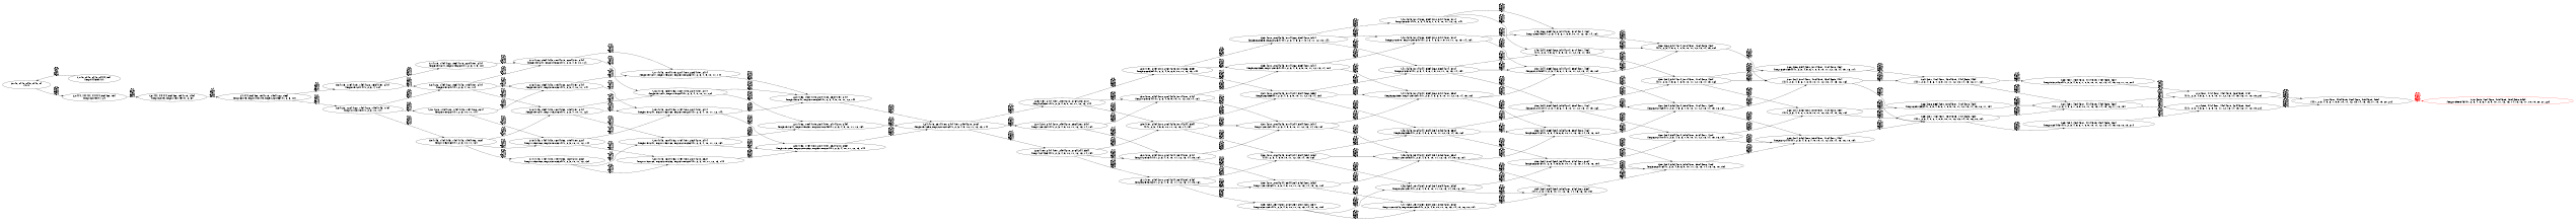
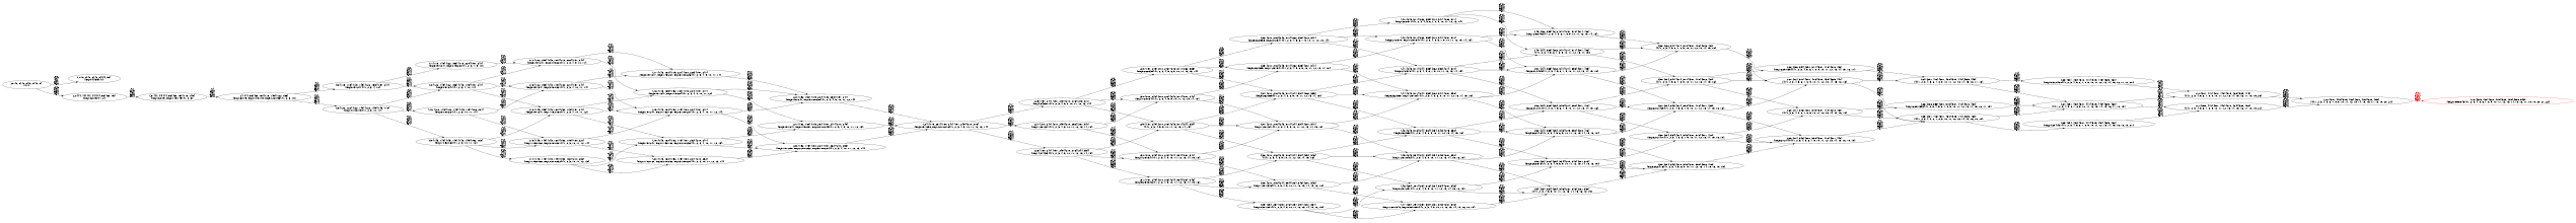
  digraph {
    rankdir=LR
    edge [fontsize=8]
    n1 [label="S0: [0, 0] [0, 0] [0, 0] [0, 0] \n{}{}"]
    n2 [label="S1: [0, 0] [0, 0] [0, 0] [44, 55] \n{T0J0:44-55}{1}"]
    n3 [label="S2: [44, 44] [44, 44] [44, 55] [60, 75] \n{T0J1:60-75}{1, 2}"]
    n4 [label="S3: [44, 44] [44, 55] [60, 75] [119, 149] \n{T0J1:60-75, T0J2:119-149}{1, 2, 3}"]
    n5 [label="S4: [44, 55] [60, 75] [119, 149] [122, 153] \n{T0J1:60-75, T0J2:119-149, T0J9:122-153}{1, 2, 3, 10}"]
    n6 [label="S5: [119, 119] [119, 149] [122, 153] [197, 247] \n{T0J3:197-247}{1, 2, 3, 4, 10}"]
    n7 [label="S6: [122, 122] [122, 148] [122, 149] [143, 175] \n{T0J10:143-175}{1, 2, 3, 10, 11}"]
    n8 [label="S7: [119, 149] [122, 153] [175, 220] [197, 247] \n{T0J3:197-247, T0J8:175-220}{1, 2, 3, 4, 9, 10}"]
    n9 [label="S8: [122, 149] [122, 153] [143, 175] [197, 247] \n{T0J3:197-247}{1, 2, 3, 4, 10, 11}"]
    n10 [label="S9: [143, 148] [143, 148] [143, 149] [152, 160] \n{T0J11:152-160}{1, 2, 3, 10, 11, 12}"]
    n11 [label="S10: [122, 148] [122, 149] [143, 175] [180, 221] \n{T0J13:180-221}{1, 2, 3, 10, 11, 14}"]
    n12 [label="S11: [122, 153] [143, 180] [175, 220] [197, 247] \n{T0J3:197-247, T0J8:175-220}{1, 2, 3, 4, 9, 10, 11}"]
    n13 [label="S12: [143, 153] [143, 160] [152, 175] [197, 247] \n{T0J3:197-247, T0J11:152-160}{1, 2, 3, 4, 10, 11, 12}"]
    n14 [label="S13: [122, 153] [143, 175] [180, 221] [197, 247] \n{T0J3:197-247, T0J13:180-221}{1, 2, 3, 4, 10, 11, 14}"]
    n15 [label="S14: [143, 148] [143, 149] [152, 160] [210, 232] \n{T0J11:152-160, T0J12:210-232}{1, 2, 3, 10, 11, 12, 13}"]
    n16 [label="S15: [143, 149] [143, 160] [152, 175] [180, 221] \n{T0J11:152-160, T0J13:180-221}{1, 2, 3, 10, 11, 12, 14}"]
    n17 [label="S16: [143, 165] [152, 180] [175, 224] [197, 247] \n{T0J3:197-247, T0J8:175-224}{1, 2, 3, 4, 9, 10, 11, 12}"]
    n18 [label="S17: [143, 180] [175, 221] [180, 226] [197, 247] \n{T0J3:197-247, T0J8:175-224, T0J13:180-226}{1, 2, 3, 4, 9, 10, 11, 14}"]
    n19 [label="S18: [143, 160] [152, 175] [197, 232] [210, 247] \n{T0J3:197-247, T0J11:152-160, T0J12:210-232}{1, 2, 3, 4, 10, 11, 12, 13}"]
    n20 [label="S19: [143, 160] [152, 175] [180, 221] [197, 247] \n{T0J3:197-247, T0J11:152-160, T0J13:180-221}{1, 2, 3, 4, 10, 11, 12, 14}"]
    n21 [label="S20: [143, 160] [152, 175] [180, 221] [210, 232] \n{T0J11:152-160, T0J12:210-232, T0J13:180-221}{1, 2, 3, 10, 11, 12, 13, 14}"]
    n22 [label="S21: [152, 180] [175, 231] [197, 247] [210, 249] \n{T0J3:197-247, T0J8:175-231, T0J12:210-249}{1, 2, 3, 4, 9, 10, 11, 12, 13}"]
    n23 [label="S22: [152, 192] [175, 224] [180, 238] [197, 247] \n{T0J3:197-247, T0J13:180-238}{1, 2, 3, 4, 9, 10, 11, 12, 14}"]
    n24 [label="S23: [152, 175] [180, 221] [197, 232] [210, 258] \n{T0J3:197-258, T0J12:210-232, T0J13:180-221}{1, 2, 3, 4, 10, 11, 12, 13, 14}"]
    n25 [label="S24: [175, 231] [180, 247] [197, 249] [210, 276] \n{T0J3:197-258, T0J12:210-276}{1, 2, 3, 4, 9, 10, 11, 12, 13, 14}"]
    n26 [label="S25: [197, 247] [197, 249] [210, 276] [243, 311] \n{T0J4:243-311}{1, 2, 3, 4, 5, 9, 10, 11, 12, 13, 14}"]
    n27 [label="S26: [180, 247] [197, 249] [210, 276] [244, 334] \n{T0J14:244-334}{1, 2, 3, 4, 9, 10, 11, 12, 13, 14, 15}"]
    n28 [label="S27: [210, 247] [210, 249] [210, 252] [281, 341] \n{T0J17:281-341}{1, 2, 3, 4, 9, 10, 11, 12, 13, 14, 18}"]
    n29 [label="S28: [197, 249] [210, 276] [243, 311] [262, 335] \n{T0J5:262-335}{1, 2, 3, 4, 5, 6, 9, 10, 11, 12, 13, 14}"]
    n30 [label="S29: [197, 249] [210, 276] [243, 311] [244, 334] \n{}{1, 2, 3, 4, 5, 9, 10, 11, 12, 13, 14, 15}"]
    n31 [label="S30: [210, 249] [210, 276] [243, 311] [281, 341] \n{T0J17:281-341}{1, 2, 3, 4, 5, 9, 10, 11, 12, 13, 14, 18}"]
    n32 [label="S31: [197, 249] [210, 276] [244, 334] [254, 346] \n{T0J15:254-346}{1, 2, 3, 4, 9, 10, 11, 12, 13, 14, 15, 16}"]
    n33 [label="S32: [210, 249] [210, 276] [244, 334] [281, 341] \n{T0J17:281-341}{1, 2, 3, 4, 9, 10, 11, 12, 13, 14, 15, 18}"]
    n34 [label="S33: [210, 276] [243, 311] [262, 335] [272, 347] \n{T0J5:262-335, T0J6:272-347}{1, 2, 3, 4, 5, 6, 7, 9, 10, 11, 12, 13, 14}"]
    n35 [label="S34: [210, 276] [243, 311] [244, 334] [262, 335] \n{T0J5:262-335}{1, 2, 3, 4, 5, 6, 9, 10, 11, 12, 13, 14, 15}"]
    n36 [label="S35: [210, 276] [243, 311] [262, 335] [281, 341] \n{T0J5:262-335, T0J17:281-341}{1, 2, 3, 4, 5, 6, 9, 10, 11, 12, 13, 14, 18}"]
    n37 [label="S36: [210, 276] [243, 316] [244, 334] [254, 346] \n{}{1, 2, 3, 4, 5, 9, 10, 11, 12, 13, 14, 15, 16}"]
    n38 [label="S37: [210, 276] [243, 311] [244, 334] [281, 341] \n{T0J17:281-341}{1, 2, 3, 4, 5, 9, 10, 11, 12, 13, 14, 15, 18}"]
    n39 [label="S38: [210, 276] [244, 334] [254, 346] [281, 346] \n{T0J17:281-346}{1, 2, 3, 4, 9, 10, 11, 12, 13, 14, 15, 16, 18}"]
    n40 [label="S39: [254, 257] [254, 276] [254, 291] [281, 334] \n{T0J18:281-291}{1, 2, 3, 4, 9, 10, 11, 12, 13, 14, 15, 16, 19}"]
    n41 [label="S40: [243, 311] [262, 335] [272, 347] [286, 371] \n{T0J7:286-371}{1, 2, 3, 4, 5, 6, 7, 8, 9, 10, 11, 12, 13, 14}"]
    n42 [label="S41: [243, 311] [244, 335] [262, 338] [274, 370] \n{T0J6:272-370}{1, 2, 3, 4, 5, 6, 7, 9, 10, 11, 12, 13, 14, 15}"]
    n43 [label="S42: [243, 311] [262, 335] [272, 341] [281, 370] \n{T0J6:272-370, T0J17:281-341}{1, 2, 3, 4, 5, 6, 7, 9, 10, 11, 12, 13, 14, 18}"]
    n44 [label="S43: [243, 316] [244, 334] [254, 346] [275, 358] \n{T0J5:262-358}{1, 2, 3, 4, 5, 6, 9, 10, 11, 12, 13, 14, 15, 16}"]
    n45 [label="S44: [243, 311] [244, 335] [262, 341] [281, 358] \n{T0J5:262-358, T0J17:281-341}{1, 2, 3, 4, 5, 6, 9, 10, 11, 12, 13, 14, 15, 18}"]
    n46 [label="S45: [243, 334] [244, 334] [254, 346] [281, 350] \n{T0J17:281-346}{1, 2, 3, 4, 5, 9, 10, 11, 12, 13, 14, 15, 16, 18}"]
    n47 [label="S46: [254, 291] [254, 316] [254, 334] [281, 346] \n{T0J18:281-291}{1, 2, 3, 4, 5, 9, 10, 11, 12, 13, 14, 15, 16, 19}"]
    n48 [label="S47: [254, 291] [254, 334] [281, 346] [281, 346] \n{T0J17:281-346, T0J18:281-291}{1, 2, 3, 4, 9, 10, 11, 12, 13, 14, 15, 16, 18, 19}"]
    n49 [label="S48: [244, 335] [262, 347] [274, 371] [307, 406] \n{}{1, 2, 3, 4, 5, 6, 7, 8, 9, 10, 11, 12, 13, 14, 15}"]
    n50 [label="S49: [262, 335] [272, 341] [281, 370] [314, 406] \n{T0J7:286-406}{1, 2, 3, 4, 5, 6, 7, 8, 9, 10, 11, 12, 13, 14, 18}"]
    n51 [label="S50: [244, 335] [254, 346] [274, 358] [317, 410] \n{T0J6:272-410}{1, 2, 3, 4, 5, 6, 7, 9, 10, 11, 12, 13, 14, 15, 16}"]
    n52 [label="S51: [244, 335] [262, 341] [274, 358] [307, 405] \n{T0J6:272-405}{1, 2, 3, 4, 5, 6, 7, 9, 10, 11, 12, 13, 14, 15, 18}"]
    n53 [label="S52: [244, 335] [254, 346] [275, 350] [308, 416] \n{T0J5:262-416}{1, 2, 3, 4, 5, 6, 9, 10, 11, 12, 13, 14, 15, 16, 18}"]
    n54 [label="S53: [254, 316] [254, 334] [275, 346] [281, 373] \n{T0J5:262-373}{1, 2, 3, 4, 5, 6, 9, 10, 11, 12, 13, 14, 15, 16, 19}"]
    n55 [label="S54: [254, 334] [254, 346] [281, 346] [281, 350] \n{}{1, 2, 3, 4, 5, 9, 10, 11, 12, 13, 14, 15, 16, 18, 19}"]
    n56 [label="S55: [254, 347] [274, 371] [307, 410] [318, 430] \n{}{1, 2, 3, 4, 5, 6, 7, 8, 9, 10, 11, 12, 13, 14, 15, 16}"]
    n57 [label="S56: [262, 341] [274, 370] [307, 406] [315, 430] \n{}{1, 2, 3, 4, 5, 6, 7, 8, 9, 10, 11, 12, 13, 14, 15, 18}"]
    n58 [label="S57: [254, 346] [274, 350] [307, 416] [317, 429] \n{T0J6:272-429}{1, 2, 3, 4, 5, 6, 7, 9, 10, 11, 12, 13, 14, 15, 16, 18}"]
    n59 [label="S58: [254, 334] [274, 346] [281, 373] [317, 410] \n{T0J6:272-410}{1, 2, 3, 4, 5, 6, 7, 9, 10, 11, 12, 13, 14, 15, 16, 19}"]
    n60 [label="S59: [254, 346] [275, 346] [281, 350] [308, 416] \n{T0J5:262-416}{1, 2, 3, 4, 5, 6, 9, 10, 11, 12, 13, 14, 15, 16, 18, 19}"]
    n61 [label="S60: [286, 354] [291, 371] [307, 410] [318, 430] \n{T0J16:291-354}{1, 2, 3, 4, 5, 6, 7, 8, 9, 10, 11, 12, 13, 14, 15, 16, 17}"]
    n62 [label="S61: [274, 371] [307, 416] [315, 430] [325, 441] \n{}{1, 2, 3, 4, 5, 6, 7, 8, 9, 10, 11, 12, 13, 14, 15, 16, 18}"]
    n63 [label="S62: [274, 346] [281, 373] [307, 410] [318, 430] \n{}{1, 2, 3, 4, 5, 6, 7, 8, 9, 10, 11, 12, 13, 14, 15, 16, 19}"]
    n64 [label="S63: [274, 346] [281, 350] [307, 416] [317, 440] \n{T0J6:272-440}{1, 2, 3, 4, 5, 6, 7, 9, 10, 11, 12, 13, 14, 15, 16, 18, 19}"]
    n65 [label="S64: [291, 416] [307, 430] [315, 441] [325, 443] \n{}{1, 2, 3, 4, 5, 6, 7, 8, 9, 10, 11, 12, 13, 14, 15, 16, 17, 18}"]
    n66 [label="S65: [281, 416] [307, 430] [315, 441] [325, 468] \n{}{1, 2, 3, 4, 5, 6, 7, 8, 9, 10, 11, 12, 13, 14, 15, 16, 18, 19}"]
    n67 [label="S66: [286, 353] [291, 373] [307, 410] [318, 430] \n{T0J16:291-353}{1, 2, 3, 4, 5, 6, 7, 8, 9, 10, 11, 12, 13, 14, 15, 16, 17, 19}"]
    n68 [label="S67: [291, 430] [307, 441] [315, 448] [325, 468] \n{}{1, 2, 3, 4, 5, 6, 7, 8, 9, 10, 11, 12, 13, 14, 15, 16, 17, 18, 19}"]
    n69 [label="S68: [307, 430] [312, 441] [315, 443] [325, 460] \n{T0J19:312-460}{1, 2, 3, 4, 5, 6, 7, 8, 9, 10, 11, 12, 13, 14, 15, 16, 17, 18, 20}"]
    n70 [label="S69: [294, 430] [307, 441] [315, 457] [325, 468] \n{T0J20:294-457}{1, 2, 3, 4, 5, 6, 7, 8, 9, 10, 11, 12, 13, 14, 15, 16, 18, 19, 21}"]
    n71 [label="S70: [307, 441] [312, 448] [315, 468] [325, 475] \n{}{1, 2, 3, 4, 5, 6, 7, 8, 9, 10, 11, 12, 13, 14, 15, 16, 17, 18, 19, 20}"]
    n72 [label="S71: [299, 441] [307, 448] [315, 464] [325, 468] \n{}{1, 2, 3, 4, 5, 6, 7, 8, 9, 10, 11, 12, 13, 14, 15, 16, 17, 18, 19, 21}"]
    n73 [label="S72: [307, 448] [315, 468] [320, 475] [325, 485] \n{}{1, 2, 3, 4, 5, 6, 7, 8, 9, 10, 11, 12, 13, 14, 15, 16, 17, 18, 19, 20, 21}"]
    n74 [color=Red label="S73: [315, 468] [320, 475] [325, 485] [358, 543] \n{T0J21:358-543}{1, 2, 3, 4, 5, 6, 7, 8, 9, 10, 11, 12, 13, 14, 15, 16, 17, 18, 19, 20, 21, 22}"]
-   n2 -> n1 [label="T0 J0\nDL=500\nES=0\nLS=0\nEF=44\nLF=55"]
+   n1 -> n2 [label="T0 J0\nDL=500\nES=0\nLS=0\nEF=44\nLF=55"]
    n1 -> n3 [label="T0 J1\nDL=500\nES=44\nLS=55\nEF=60\nLF=75"]
    n3 -> n4 [label="T0 J2\nDL=500\nES=44\nLS=55\nEF=119\nLF=149"]
    n4 -> n5 [label="T0 J9\nDL=500\nES=44\nLS=55\nEF=122\nLF=153"]
    n5 -> n6 [label="T0 J3\nDL=500\nES=119\nLS=149\nEF=197\nLF=247"]
    n5 -> n7 [label="T0 J10\nDL=500\nES=122\nLS=148\nEF=143\nLF=175"]
    n6 -> n8 [label="T0 J8\nDL=500\nES=119\nLS=149\nEF=175\nLF=220"]
    n6 -> n9 [label="T0 J10\nDL=500\nES=122\nLS=148\nEF=143\nLF=175"]
    n7 -> n9 [label="T0 J3\nDL=500\nES=122\nLS=149\nEF=200\nLF=247"]
    n7 -> n10 [label="T0 J11\nDL=500\nES=143\nLS=148\nEF=152\nLF=160"]
    n7 -> n11 [label="T0 J13\nDL=500\nES=122\nLS=148\nEF=180\nLF=221"]
    n8 -> n12 [label="T0 J10\nDL=500\nES=122\nLS=153\nEF=143\nLF=180"]
    n9 -> n12 [label="T0 J8\nDL=500\nES=122\nLS=149\nEF=178\nLF=220"]
    n9 -> n13 [label="T0 J11\nDL=500\nES=143\nLS=148\nEF=152\nLF=160"]
    n9 -> n14 [label="T0 J13\nDL=500\nES=122\nLS=148\nEF=180\nLF=221"]
    n10 -> n13 [label="T0 J3\nDL=500\nES=143\nLS=149\nEF=221\nLF=247"]
    n10 -> n15 [label="T0 J12\nDL=500\nES=143\nLS=148\nEF=210\nLF=232"]
    n10 -> n16 [label="T0 J13\nDL=500\nES=143\nLS=148\nEF=201\nLF=221"]
    n11 -> n14 [label="T0 J3\nDL=500\nES=122\nLS=149\nEF=200\nLF=247"]
    n11 -> n16 [label="T0 J11\nDL=500\nES=143\nLS=148\nEF=152\nLF=160"]
    n12 -> n17 [label="T0 J11\nDL=500\nES=143\nLS=153\nEF=152\nLF=165"]
    n12 -> n18 [label="T0 J13\nDL=500\nES=122\nLS=153\nEF=180\nLF=226"]
    n13 -> n17 [label="T0 J8\nDL=500\nES=143\nLS=153\nEF=199\nLF=224"]
    n13 -> n19 [label="T0 J12\nDL=500\nES=143\nLS=148\nEF=210\nLF=232"]
    n13 -> n20 [label="T0 J13\nDL=500\nES=143\nLS=148\nEF=201\nLF=221"]
    n14 -> n18 [label="T0 J8\nDL=500\nES=122\nLS=153\nEF=178\nLF=224"]
    n14 -> n20 [label="T0 J11\nDL=500\nES=143\nLS=148\nEF=152\nLF=160"]
    n15 -> n19 [label="T0 J3\nDL=500\nES=143\nLS=149\nEF=221\nLF=247"]
    n15 -> n21 [label="T0 J13\nDL=500\nES=143\nLS=148\nEF=201\nLF=221"]
    n16 -> n20 [label="T0 J3\nDL=500\nES=143\nLS=149\nEF=221\nLF=247"]
    n16 -> n21 [label="T0 J12\nDL=500\nES=143\nLS=148\nEF=210\nLF=232"]
    n17 -> n22 [label="T0 J12\nDL=500\nES=143\nLS=165\nEF=210\nLF=249"]
    n17 -> n23 [label="T0 J13\nDL=500\nES=143\nLS=165\nEF=201\nLF=238"]
    n18 -> n23 [label="T0 J11\nDL=500\nES=143\nLS=180\nEF=152\nLF=192"]
    n19 -> n22 [label="T0 J8\nDL=500\nES=143\nLS=160\nEF=199\nLF=231"]
    n19 -> n24 [label="T0 J13\nDL=500\nES=143\nLS=148\nEF=201\nLF=221"]
    n20 -> n23 [label="T0 J8\nDL=500\nES=143\nLS=160\nEF=199\nLF=231"]
    n20 -> n24 [label="T0 J12\nDL=500\nES=143\nLS=148\nEF=210\nLF=232"]
    n21 -> n24 [label="T0 J3\nDL=500\nES=143\nLS=160\nEF=221\nLF=258"]
    n22 -> n25 [label="T0 J13\nDL=500\nES=152\nLS=180\nEF=210\nLF=253"]
    n23 -> n25 [label="T0 J12\nDL=500\nES=152\nLS=192\nEF=219\nLF=276"]
    n24 -> n25 [label="T0 J8\nDL=500\nES=152\nLS=175\nEF=208\nLF=246"]
    n25 -> n26 [label="T0 J4\nDL=500\nES=197\nLS=253\nEF=243\nLF=311"]
    n25 -> n27 [label="T0 J14\nDL=500\nES=180\nLS=253\nEF=244\nLF=334"]
    n25 -> n28 [label="T0 J17\nDL=500\nES=210\nLS=252\nEF=281\nLF=341"]
    n26 -> n29 [label="T0 J5\nDL=500\nES=197\nLS=253\nEF=262\nLF=335"]
    n26 -> n30 [label="T0 J14\nDL=500\nES=197\nLS=253\nEF=261\nLF=334"]
    n26 -> n31 [label="T0 J17\nDL=500\nES=210\nLS=252\nEF=281\nLF=341"]
    n27 -> n30 [label="T0 J4\nDL=500\nES=197\nLS=253\nEF=243\nLF=311"]
    n27 -> n32 [label="T0 J15\nDL=500\nES=180\nLS=253\nEF=254\nLF=346"]
    n27 -> n33 [label="T0 J17\nDL=500\nES=210\nLS=252\nEF=281\nLF=341"]
    n28 -> n31 [label="T0 J4\nDL=500\nES=210\nLS=253\nEF=256\nLF=311"]
    n28 -> n33 [label="T0 J14\nDL=500\nES=210\nLS=253\nEF=274\nLF=334"]
    n29 -> n34 [label="T0 J6\nDL=500\nES=197\nLS=253\nEF=272\nLF=347"]
    n29 -> n35 [label="T0 J14\nDL=500\nES=197\nLS=253\nEF=261\nLF=334"]
    n29 -> n36 [label="T0 J17\nDL=500\nES=210\nLS=252\nEF=281\nLF=341"]
    n30 -> n35 [label="T0 J5\nDL=500\nES=197\nLS=253\nEF=262\nLF=335"]
    n30 -> n37 [label="T0 J15\nDL=500\nES=197\nLS=253\nEF=271\nLF=346"]
    n30 -> n38 [label="T0 J17\nDL=500\nES=210\nLS=252\nEF=281\nLF=341"]
    n31 -> n36 [label="T0 J5\nDL=500\nES=210\nLS=253\nEF=275\nLF=335"]
    n31 -> n38 [label="T0 J14\nDL=500\nES=210\nLS=253\nEF=274\nLF=334"]
    n32 -> n37 [label="T0 J4\nDL=500\nES=197\nLS=258\nEF=243\nLF=316"]
    n32 -> n39 [label="T0 J17\nDL=500\nES=210\nLS=257\nEF=281\nLF=346"]
    n32 -> n40 [label="T0 J18\nDL=500\nES=254\nLS=257\nEF=281\nLF=291"]
    n33 -> n38 [label="T0 J4\nDL=500\nES=210\nLS=253\nEF=256\nLF=311"]
    n33 -> n39 [label="T0 J15\nDL=500\nES=210\nLS=253\nEF=284\nLF=346"]
    n34 -> n41 [label="T0 J7\nDL=500\nES=210\nLS=276\nEF=286\nLF=371"]
    n34 -> n42 [label="T0 J14\nDL=500\nES=210\nLS=257\nEF=274\nLF=338"]
    n34 -> n43 [label="T0 J17\nDL=500\nES=210\nLS=252\nEF=281\nLF=341"]
    n35 -> n42 [label="T0 J6\nDL=500\nES=210\nLS=276\nEF=285\nLF=370"]
    n35 -> n44 [label="T0 J15\nDL=500\nES=210\nLS=257\nEF=284\nLF=350"]
    n35 -> n45 [label="T0 J17\nDL=500\nES=210\nLS=252\nEF=281\nLF=341"]
    n36 -> n43 [label="T0 J6\nDL=500\nES=210\nLS=276\nEF=285\nLF=370"]
    n36 -> n45 [label="T0 J14\nDL=500\nES=210\nLS=257\nEF=274\nLF=338"]
    n37 -> n44 [label="T0 J5\nDL=500\nES=210\nLS=276\nEF=275\nLF=358"]
    n37 -> n46 [label="T0 J17\nDL=500\nES=210\nLS=257\nEF=281\nLF=346"]
    n37 -> n47 [label="T0 J18\nDL=500\nES=254\nLS=257\nEF=281\nLF=291"]
    n38 -> n45 [label="T0 J5\nDL=500\nES=210\nLS=276\nEF=275\nLF=358"]
    n38 -> n46 [label="T0 J15\nDL=500\nES=210\nLS=257\nEF=284\nLF=350"]
    n39 -> n46 [label="T0 J4\nDL=500\nES=210\nLS=276\nEF=256\nLF=334"]
    n39 -> n48 [label="T0 J18\nDL=500\nES=254\nLS=257\nEF=281\nLF=291"]
    n40 -> n47 [label="T0 J4\nDL=500\nES=254\nLS=258\nEF=300\nLF=316"]
    n40 -> n48 [label="T0 J17\nDL=500\nES=254\nLS=257\nEF=325\nLF=346"]
    n41 -> n49 [label="T0 J14\nDL=500\nES=243\nLS=311\nEF=307\nLF=392"]
    n41 -> n50 [label="T0 J17\nDL=500\nES=243\nLS=252\nEF=314\nLF=341"]
    n42 -> n49 [label="T0 J7\nDL=500\nES=243\nLS=311\nEF=319\nLF=406"]
    n42 -> n51 [label="T0 J15\nDL=500\nES=243\nLS=257\nEF=317\nLF=350"]
    n42 -> n52 [label="T0 J17\nDL=500\nES=243\nLS=252\nEF=314\nLF=341"]
    n43 -> n50 [label="T0 J7\nDL=500\nES=243\nLS=311\nEF=319\nLF=406"]
    n43 -> n52 [label="T0 J14\nDL=500\nES=243\nLS=257\nEF=307\nLF=338"]
    n44 -> n51 [label="T0 J6\nDL=500\nES=243\nLS=316\nEF=318\nLF=410"]
    n44 -> n53 [label="T0 J17\nDL=500\nES=243\nLS=257\nEF=314\nLF=346"]
    n44 -> n54 [label="T0 J18\nDL=500\nES=254\nLS=257\nEF=281\nLF=291"]
    n45 -> n52 [label="T0 J6\nDL=500\nES=243\nLS=311\nEF=318\nLF=405"]
    n45 -> n53 [label="T0 J15\nDL=500\nES=243\nLS=257\nEF=317\nLF=350"]
    n46 -> n53 [label="T0 J5\nDL=500\nES=243\nLS=334\nEF=308\nLF=416"]
    n46 -> n55 [label="T0 J18\nDL=500\nES=254\nLS=257\nEF=281\nLF=291"]
    n47 -> n54 [label="T0 J5\nDL=500\nES=254\nLS=291\nEF=319\nLF=373"]
    n47 -> n55 [label="T0 J17\nDL=500\nES=254\nLS=257\nEF=325\nLF=346"]
    n48 -> n55 [label="T0 J4\nDL=500\nES=254\nLS=291\nEF=300\nLF=349"]
    n49 -> n56 [label="T0 J15\nDL=500\nES=244\nLS=335\nEF=318\nLF=428"]
    n49 -> n57 [label="T0 J17\nDL=500\nES=244\nLS=252\nEF=315\nLF=341"]
    n50 -> n57 [label="T0 J14\nDL=500\nES=262\nLS=335\nEF=326\nLF=416"]
    n51 -> n56 [label="T0 J7\nDL=500\nES=244\nLS=335\nEF=320\nLF=430"]
    n51 -> n58 [label="T0 J17\nDL=500\nES=244\nLS=257\nEF=315\nLF=346"]
    n51 -> n59 [label="T0 J18\nDL=500\nES=254\nLS=257\nEF=281\nLF=291"]
    n52 -> n57 [label="T0 J7\nDL=500\nES=244\nLS=335\nEF=320\nLF=430"]
    n52 -> n58 [label="T0 J15\nDL=500\nES=244\nLS=257\nEF=318\nLF=350"]
    n53 -> n58 [label="T0 J6\nDL=500\nES=244\nLS=335\nEF=319\nLF=429"]
    n53 -> n60 [label="T0 J18\nDL=500\nES=254\nLS=257\nEF=281\nLF=291"]
    n54 -> n59 [label="T0 J6\nDL=500\nES=254\nLS=316\nEF=329\nLF=410"]
    n54 -> n60 [label="T0 J17\nDL=500\nES=254\nLS=257\nEF=325\nLF=346"]
    n55 -> n60 [label="T0 J5\nDL=500\nES=254\nLS=334\nEF=319\nLF=416"]
    n56 -> n61 [label="T0 J16\nDL=500\nES=286\nLS=347\nEF=291\nLF=354"]
    n56 -> n62 [label="T0 J17\nDL=500\nES=254\nLS=347\nEF=325\nLF=436"]
    n56 -> n63 [label="T0 J18\nDL=500\nES=254\nLS=275\nEF=281\nLF=309"]
    n57 -> n62 [label="T0 J15\nDL=500\nES=262\nLS=341\nEF=336\nLF=434"]
    n58 -> n62 [label="T0 J7\nDL=500\nES=254\nLS=346\nEF=330\nLF=441"]
    n58 -> n64 [label="T0 J18\nDL=500\nES=254\nLS=257\nEF=281\nLF=291"]
    n59 -> n63 [label="T0 J7\nDL=500\nES=254\nLS=334\nEF=330\nLF=429"]
    n59 -> n64 [label="T0 J17\nDL=500\nES=254\nLS=257\nEF=325\nLF=346"]
    n60 -> n64 [label="T0 J6\nDL=500\nES=254\nLS=346\nEF=329\nLF=440"]
    n61 -> n65 [label="T0 J17\nDL=500\nES=286\nLS=354\nEF=357\nLF=443"]
    n62 -> n65 [label="T0 J16\nDL=500\nES=286\nLS=434\nEF=291\nLF=441"]
    n62 -> n66 [label="T0 J18\nDL=500\nES=274\nLS=434\nEF=301\nLF=468"]
    n63 -> n66 [label="T0 J17\nDL=500\nES=274\nLS=346\nEF=345\nLF=435"]
    n63 -> n67 [label="T0 J16\nDL=500\nES=286\nLS=346\nEF=291\nLF=353"]
    n64 -> n66 [label="T0 J7\nDL=500\nES=274\nLS=346\nEF=350\nLF=441"]
    n65 -> n68 [label="T0 J18\nDL=500\nES=291\nLS=434\nEF=318\nLF=468"]
    n65 -> n69 [label="T0 J19\nDL=500\nES=291\nLS=433\nEF=312\nLF=460"]
    n66 -> n68 [label="T0 J16\nDL=500\nES=286\nLS=441\nEF=291\nLF=448"]
    n66 -> n70 [label="T0 J20\nDL=500\nES=281\nLS=440\nEF=294\nLF=457"]
    n67 -> n68 [label="T0 J17\nDL=500\nES=286\nLS=353\nEF=357\nLF=442"]
    n68 -> n71 [label="T0 J19\nDL=500\nES=291\nLS=448\nEF=312\nLF=475"]
    n68 -> n72 [label="T0 J20\nDL=500\nES=291\nLS=447\nEF=304\nLF=464"]
    n69 -> n71 [label="T0 J18\nDL=500\nES=307\nLS=434\nEF=334\nLF=468"]
    n70 -> n72 [label="T0 J16\nDL=500\nES=294\nLS=441\nEF=299\nLF=448"]
    n71 -> n73 [label="T0 J20\nDL=500\nES=307\nLS=468\nEF=320\nLF=485"]
    n72 -> n73 [label="T0 J19\nDL=500\nES=299\nLS=448\nEF=320\nLF=475"]
    n73 -> n74 [color=Red fontcolor=Red label="T0 J21\nDL=500\nES=312\nLS=485\nEF=358\nLF=543"]
  }
